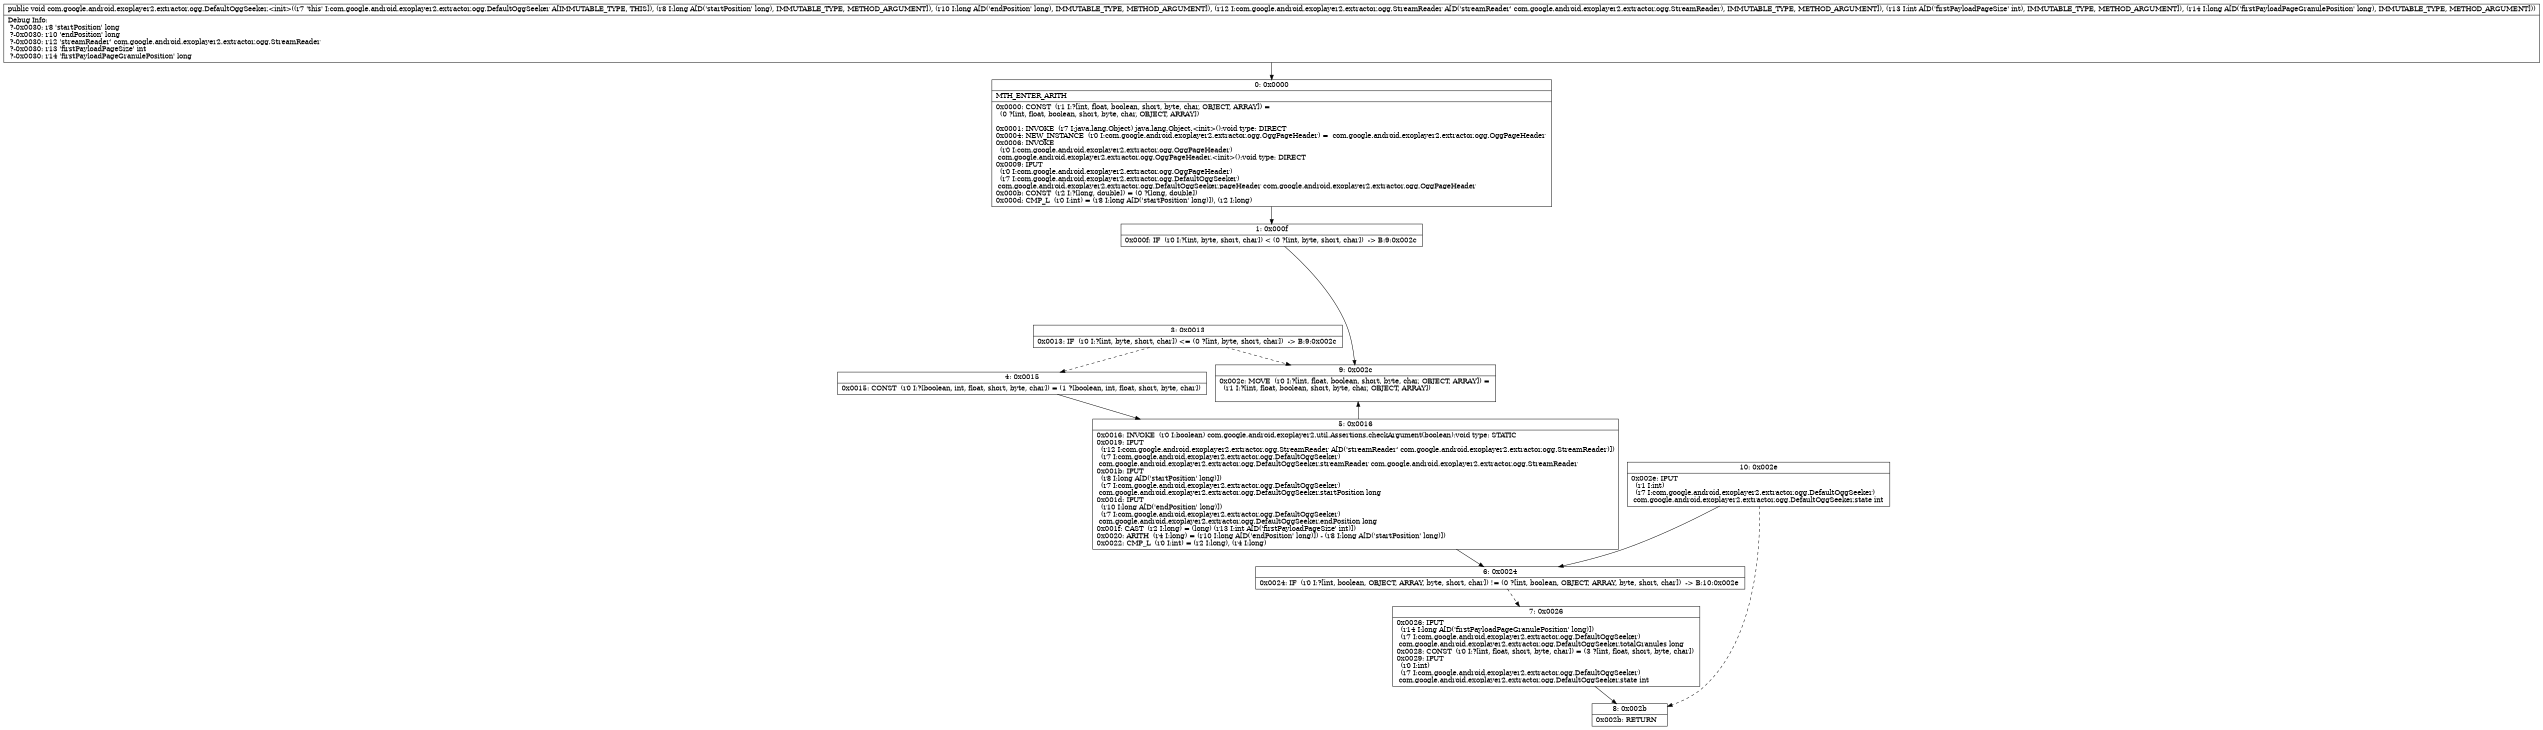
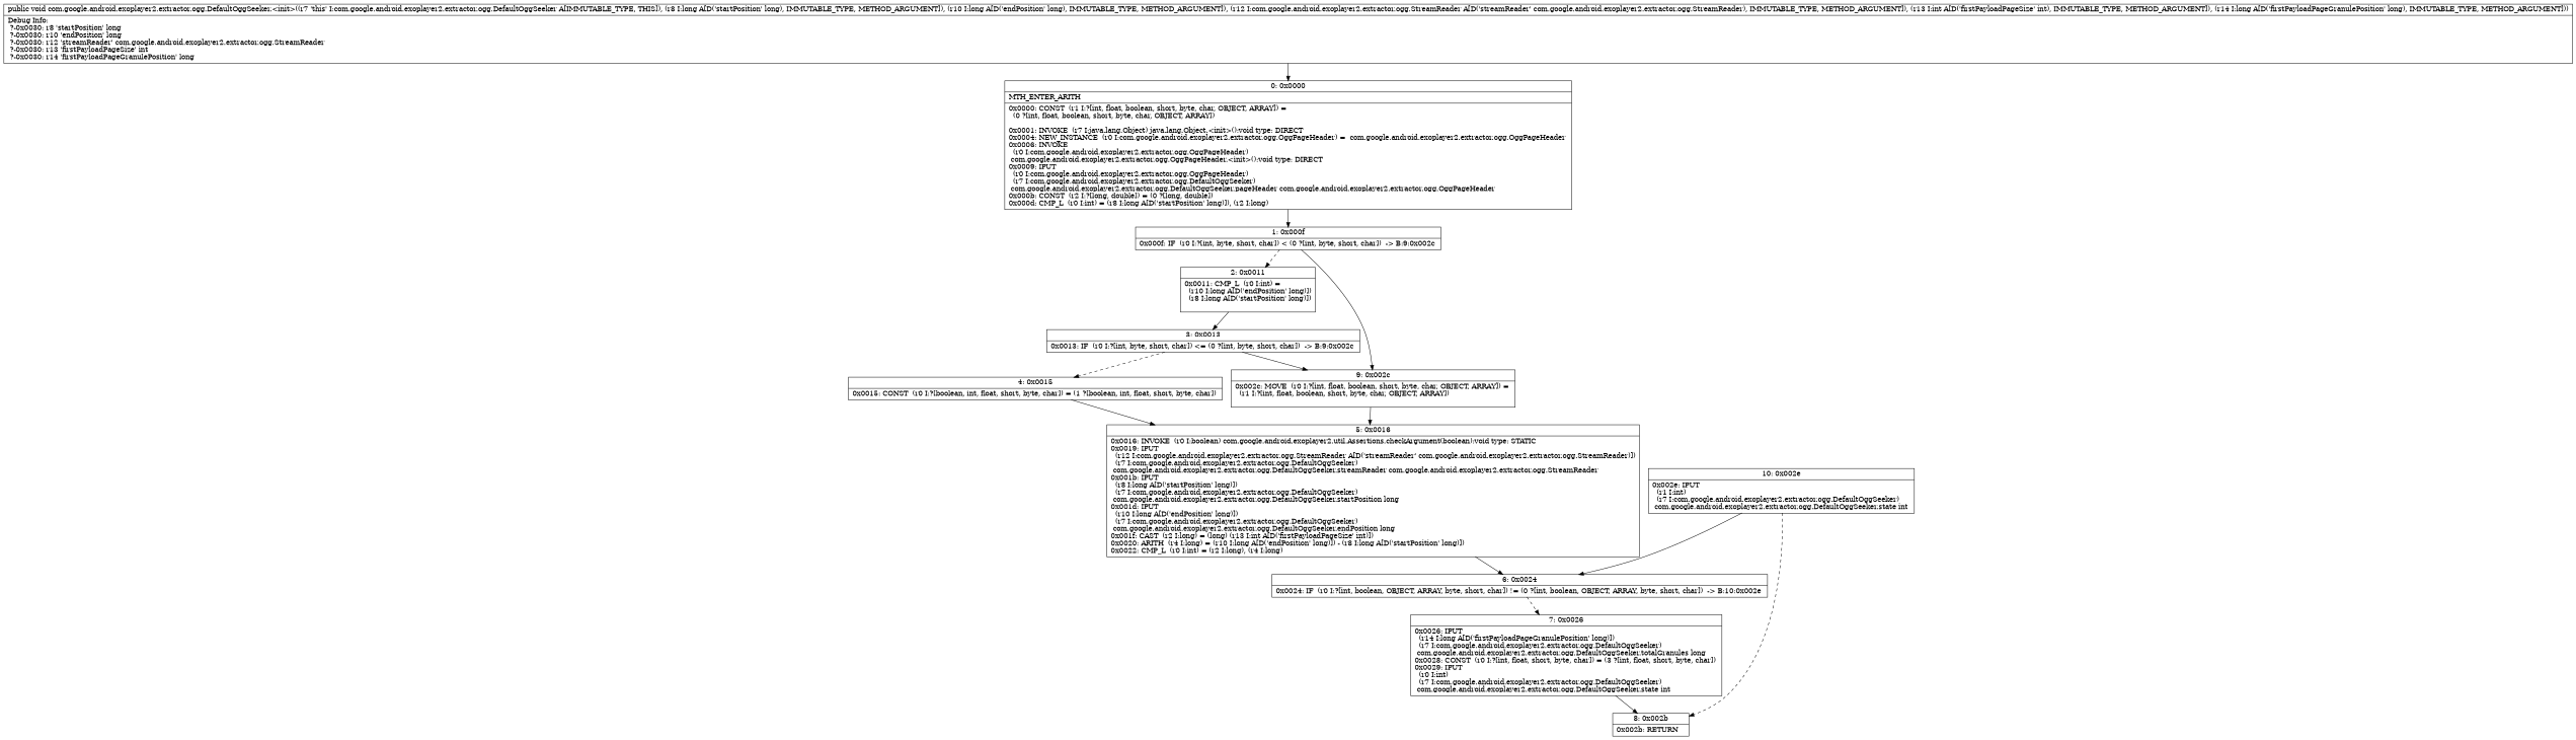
  digraph {
    node [shape=record]
    n1 [label="{0\:\ 0x0000|MTH_ENTER_ARITH\l|0x0000: CONST  (r1 I:?[int, float, boolean, short, byte, char, OBJECT, ARRAY]) = \l  (0 ?[int, float, boolean, short, byte, char, OBJECT, ARRAY])\l \l0x0001: INVOKE  (r7 I:java.lang.Object) java.lang.Object.\<init\>():void type: DIRECT \l0x0004: NEW_INSTANCE  (r0 I:com.google.android.exoplayer2.extractor.ogg.OggPageHeader) =  com.google.android.exoplayer2.extractor.ogg.OggPageHeader \l0x0006: INVOKE  \l  (r0 I:com.google.android.exoplayer2.extractor.ogg.OggPageHeader)\l com.google.android.exoplayer2.extractor.ogg.OggPageHeader.\<init\>():void type: DIRECT \l0x0009: IPUT  \l  (r0 I:com.google.android.exoplayer2.extractor.ogg.OggPageHeader)\l  (r7 I:com.google.android.exoplayer2.extractor.ogg.DefaultOggSeeker)\l com.google.android.exoplayer2.extractor.ogg.DefaultOggSeeker.pageHeader com.google.android.exoplayer2.extractor.ogg.OggPageHeader \l0x000b: CONST  (r2 I:?[long, double]) = (0 ?[long, double]) \l0x000d: CMP_L  (r0 I:int) = (r8 I:long A[D('startPosition' long)]), (r2 I:long) \l}"]
    n2 [label="{1\:\ 0x000f|0x000f: IF  (r0 I:?[int, byte, short, char]) \< (0 ?[int, byte, short, char])  \-\> B:9:0x002c \l}"]
+   n3 [label="{2\:\ 0x0011|0x0011: CMP_L  (r0 I:int) = \l  (r10 I:long A[D('endPosition' long)])\l  (r8 I:long A[D('startPosition' long)])\l \l}"]
    n4 [label="{9\:\ 0x002c|0x002c: MOVE  (r0 I:?[int, float, boolean, short, byte, char, OBJECT, ARRAY]) = \l  (r1 I:?[int, float, boolean, short, byte, char, OBJECT, ARRAY])\l \l}"]
    n5 [label="{3\:\ 0x0013|0x0013: IF  (r0 I:?[int, byte, short, char]) \<= (0 ?[int, byte, short, char])  \-\> B:9:0x002c \l}"]
    n6 [label="{5\:\ 0x0016|0x0016: INVOKE  (r0 I:boolean) com.google.android.exoplayer2.util.Assertions.checkArgument(boolean):void type: STATIC \l0x0019: IPUT  \l  (r12 I:com.google.android.exoplayer2.extractor.ogg.StreamReader A[D('streamReader' com.google.android.exoplayer2.extractor.ogg.StreamReader)])\l  (r7 I:com.google.android.exoplayer2.extractor.ogg.DefaultOggSeeker)\l com.google.android.exoplayer2.extractor.ogg.DefaultOggSeeker.streamReader com.google.android.exoplayer2.extractor.ogg.StreamReader \l0x001b: IPUT  \l  (r8 I:long A[D('startPosition' long)])\l  (r7 I:com.google.android.exoplayer2.extractor.ogg.DefaultOggSeeker)\l com.google.android.exoplayer2.extractor.ogg.DefaultOggSeeker.startPosition long \l0x001d: IPUT  \l  (r10 I:long A[D('endPosition' long)])\l  (r7 I:com.google.android.exoplayer2.extractor.ogg.DefaultOggSeeker)\l com.google.android.exoplayer2.extractor.ogg.DefaultOggSeeker.endPosition long \l0x001f: CAST  (r2 I:long) = (long) (r13 I:int A[D('firstPayloadPageSize' int)]) \l0x0020: ARITH  (r4 I:long) = (r10 I:long A[D('endPosition' long)]) \- (r8 I:long A[D('startPosition' long)]) \l0x0022: CMP_L  (r0 I:int) = (r2 I:long), (r4 I:long) \l}"]
    n7 [label="{4\:\ 0x0015|0x0015: CONST  (r0 I:?[boolean, int, float, short, byte, char]) = (1 ?[boolean, int, float, short, byte, char]) \l}"]
    n8 [label="{6\:\ 0x0024|0x0024: IF  (r0 I:?[int, boolean, OBJECT, ARRAY, byte, short, char]) != (0 ?[int, boolean, OBJECT, ARRAY, byte, short, char])  \-\> B:10:0x002e \l}"]
    n9 [label="{7\:\ 0x0026|0x0026: IPUT  \l  (r14 I:long A[D('firstPayloadPageGranulePosition' long)])\l  (r7 I:com.google.android.exoplayer2.extractor.ogg.DefaultOggSeeker)\l com.google.android.exoplayer2.extractor.ogg.DefaultOggSeeker.totalGranules long \l0x0028: CONST  (r0 I:?[int, float, short, byte, char]) = (3 ?[int, float, short, byte, char]) \l0x0029: IPUT  \l  (r0 I:int)\l  (r7 I:com.google.android.exoplayer2.extractor.ogg.DefaultOggSeeker)\l com.google.android.exoplayer2.extractor.ogg.DefaultOggSeeker.state int \l}"]
    n10 [label="{8\:\ 0x002b|0x002b: RETURN   \l}"]
    n11 [label="{10\:\ 0x002e|0x002e: IPUT  \l  (r1 I:int)\l  (r7 I:com.google.android.exoplayer2.extractor.ogg.DefaultOggSeeker)\l com.google.android.exoplayer2.extractor.ogg.DefaultOggSeeker.state int \l}"]
    n12 [label="{public void com.google.android.exoplayer2.extractor.ogg.DefaultOggSeeker.\<init\>((r7 'this' I:com.google.android.exoplayer2.extractor.ogg.DefaultOggSeeker A[IMMUTABLE_TYPE, THIS]), (r8 I:long A[D('startPosition' long), IMMUTABLE_TYPE, METHOD_ARGUMENT]), (r10 I:long A[D('endPosition' long), IMMUTABLE_TYPE, METHOD_ARGUMENT]), (r12 I:com.google.android.exoplayer2.extractor.ogg.StreamReader A[D('streamReader' com.google.android.exoplayer2.extractor.ogg.StreamReader), IMMUTABLE_TYPE, METHOD_ARGUMENT]), (r13 I:int A[D('firstPayloadPageSize' int), IMMUTABLE_TYPE, METHOD_ARGUMENT]), (r14 I:long A[D('firstPayloadPageGranulePosition' long), IMMUTABLE_TYPE, METHOD_ARGUMENT]))  | Debug Info:\l  ?\-0x0030: r8 'startPosition' long\l  ?\-0x0030: r10 'endPosition' long\l  ?\-0x0030: r12 'streamReader' com.google.android.exoplayer2.extractor.ogg.StreamReader\l  ?\-0x0030: r13 'firstPayloadPageSize' int\l  ?\-0x0030: r14 'firstPayloadPageGranulePosition' long\l}"]
    n1 -> n2
+   n2 -> n3 [style=dashed]
    n2 -> n4
-   n6 -> n4
-   n5 -> n4 [style=dashed]
+   n3 -> n5
+   n4 -> n6
+   n5 -> n4
    n5 -> n7 [style=dashed]
    n6 -> n8
    n7 -> n6
    n8 -> n9 [style=dashed]
    n9 -> n10
    n11 -> n8
    n11 -> n10 [style=dashed]
    n12 -> n1
  }
